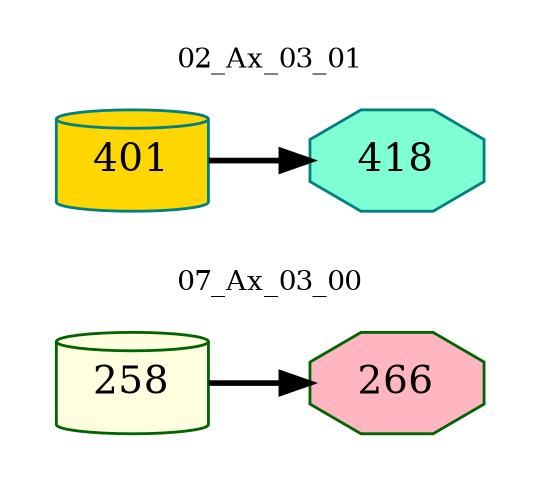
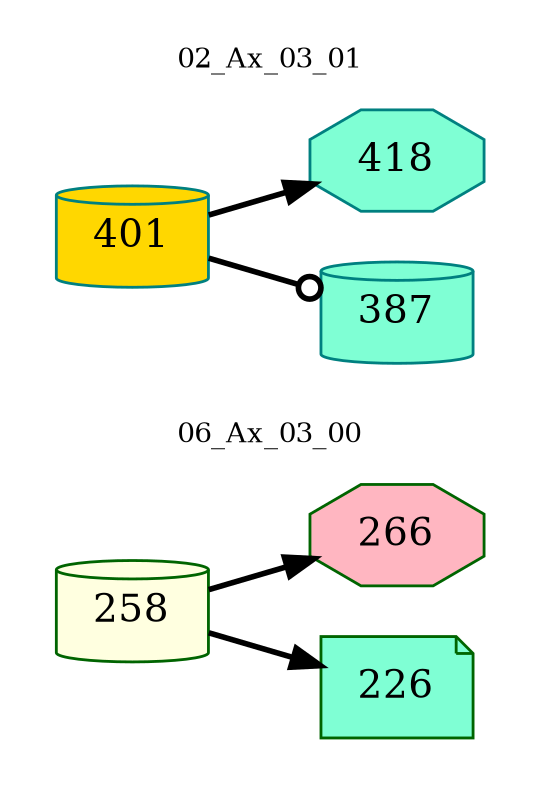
  digraph {
    rankdir=LR
    node [color=darkgreen fillcolor=aquamarine shape=cylinder style=filled]
    edge [arrowhead=normal color=black style=bold]
    n1 [fillcolor=lightyellow label=258]
+   n2 [label=226 shape=note]
    n3 [fillcolor=lightpink label=266 shape=octagon]
    n4 [color=teal fillcolor=gold label=401]
+   n5 [color=teal label=387]
    n6 [color=teal label=418 shape=octagon]
    subgraph cluster_1 {
      color=white
      fontsize=10
-     label="07_Ax_03_00"
+     label="06_Ax_03_00"
      n1
+     n2
      n3
    }
    subgraph cluster_2 {
      color=white
      fontsize=10
      label="02_Ax_03_01"
      n4
+     n5
      n6
    }
+   n1 -> n2
    n1 -> n3
+   n4 -> n5 [arrowhead=odot]
    n4 -> n6
  }
